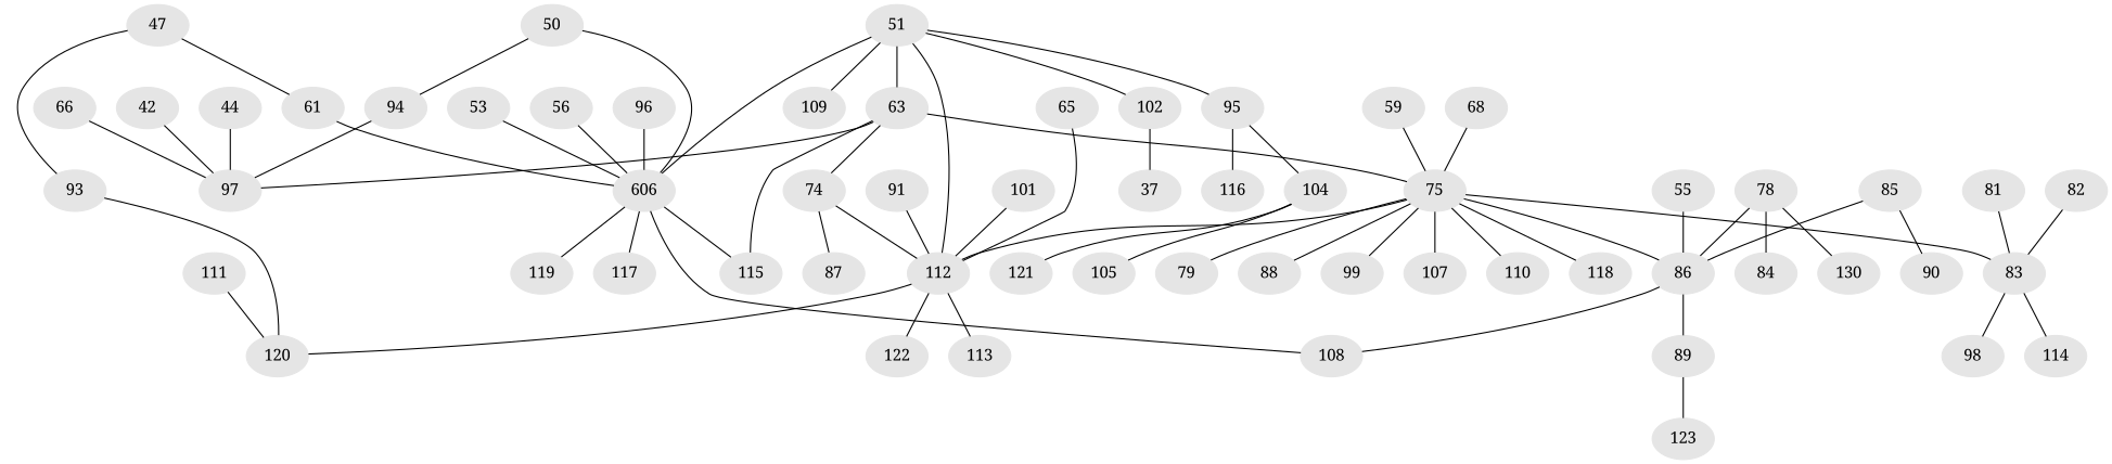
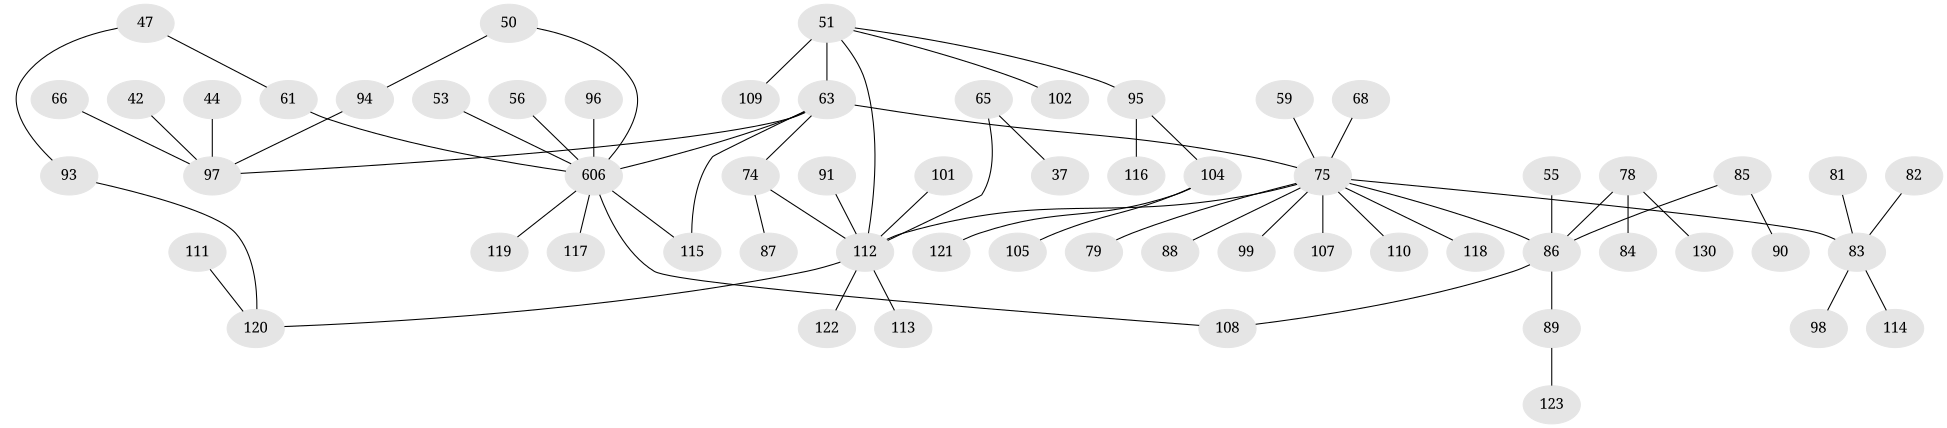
  graph {
    fontname="Noto Serif"
    node [color=gray90 fontname="Noto Serif" style=filled]
    edge [fontname="Noto Serif"]
    97 [super="+7+39+60"]
    42
    44
    61 [super="+20"]
    n5 [label=606 super="+9+48+45+21+40"]
    47
    93
    120 [super="+57"]
    50
    94
    115 [super="+34"]
    108 [super="+27+73+92"]
    117
    119
    51 [super="+19"]
    63 [super="+24+18"]
    95
    102 [super="+64"]
    109
    112 [super="+80+38+76+32"]
    75 [super="+41+62+43+49+71+52"]
    74
    104
    116
    113
    122
    53
    86 [super="+70+77"]
    89
    55
    56
    79
    83 [super="+17+31"]
    88
    99
    107
    110
    118
    59
    87
    65
    n42 [label=37]
    66
    68
    98
    114
    78
    84
    n49 [label=130]
    81
    82
    85
    90
    123
    91
    105
    121
    96
    101
    111
    42 -- 97
    44 -- 97
    61 -- n5
    n5 -- 115
    n5 -- 108
    n5 -- 117
    n5 -- 119
    47 -- 61
    47 -- 93
    93 -- 120
    50 -- n5
    50 -- 94
    94 -- 97
-   51 -- n5
+   63 -- n5
    51 -- 63 [weight=2]
    51 -- 95
    51 -- 102
    51 -- 109
    51 -- 112
    63 -- 97
    63 -- 115
    63 -- 75
    63 -- 74
    95 -- 104
    95 -- 116
    112 -- 120
    112 -- 113
    112 -- 122
    75 -- 112
    75 -- 86 [weight=2]
    75 -- 79
    75 -- 83
    75 -- 88
    75 -- 99
    75 -- 107
    75 -- 110
    75 -- 118
    74 -- 112
    74 -- 87
    104 -- 105
    104 -- 121
    53 -- n5
    86 -- 108
    86 -- 89
    89 -- 123
    55 -- 86
    56 -- n5
    83 -- 98
    83 -- 114
    59 -- 75
    65 -- 112
-   102 -- n42
+   65 -- n42
    66 -- 97
    68 -- 75
    78 -- 86
    78 -- 84
    78 -- n49
    81 -- 83
    82 -- 83
    85 -- 86
    85 -- 90
    91 -- 112
    96 -- n5
    101 -- 112
    111 -- 120
  }
